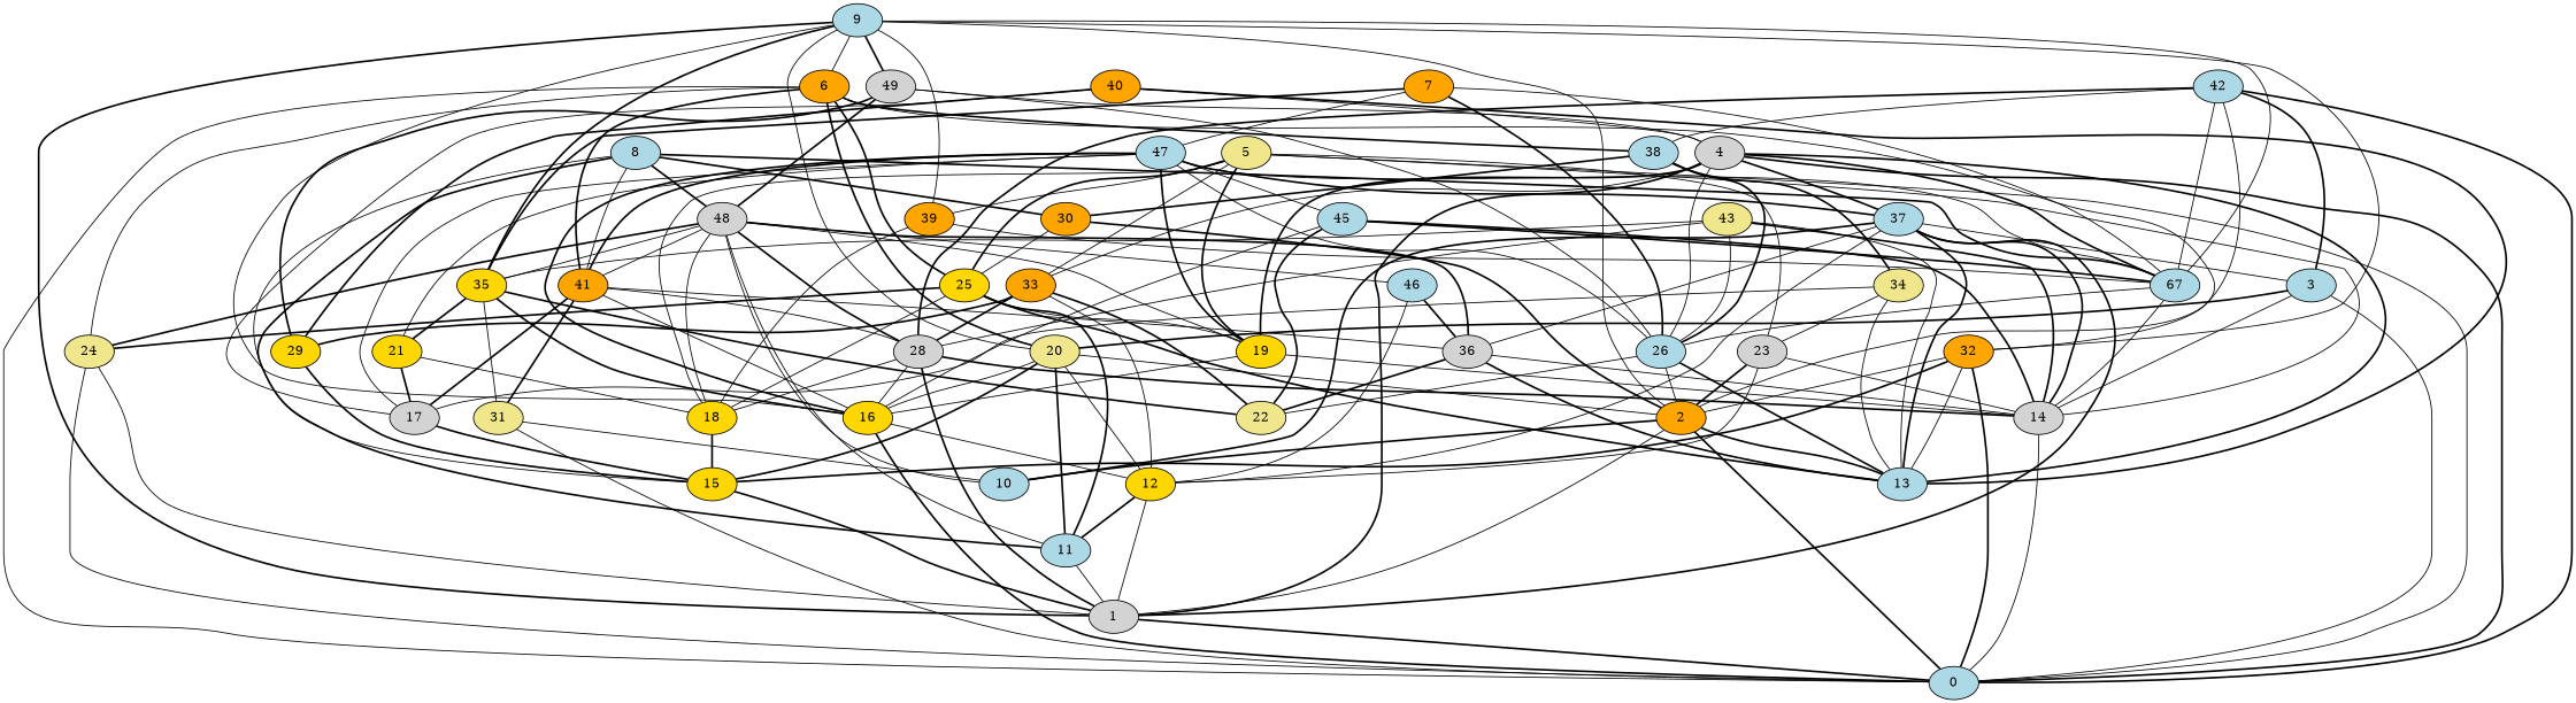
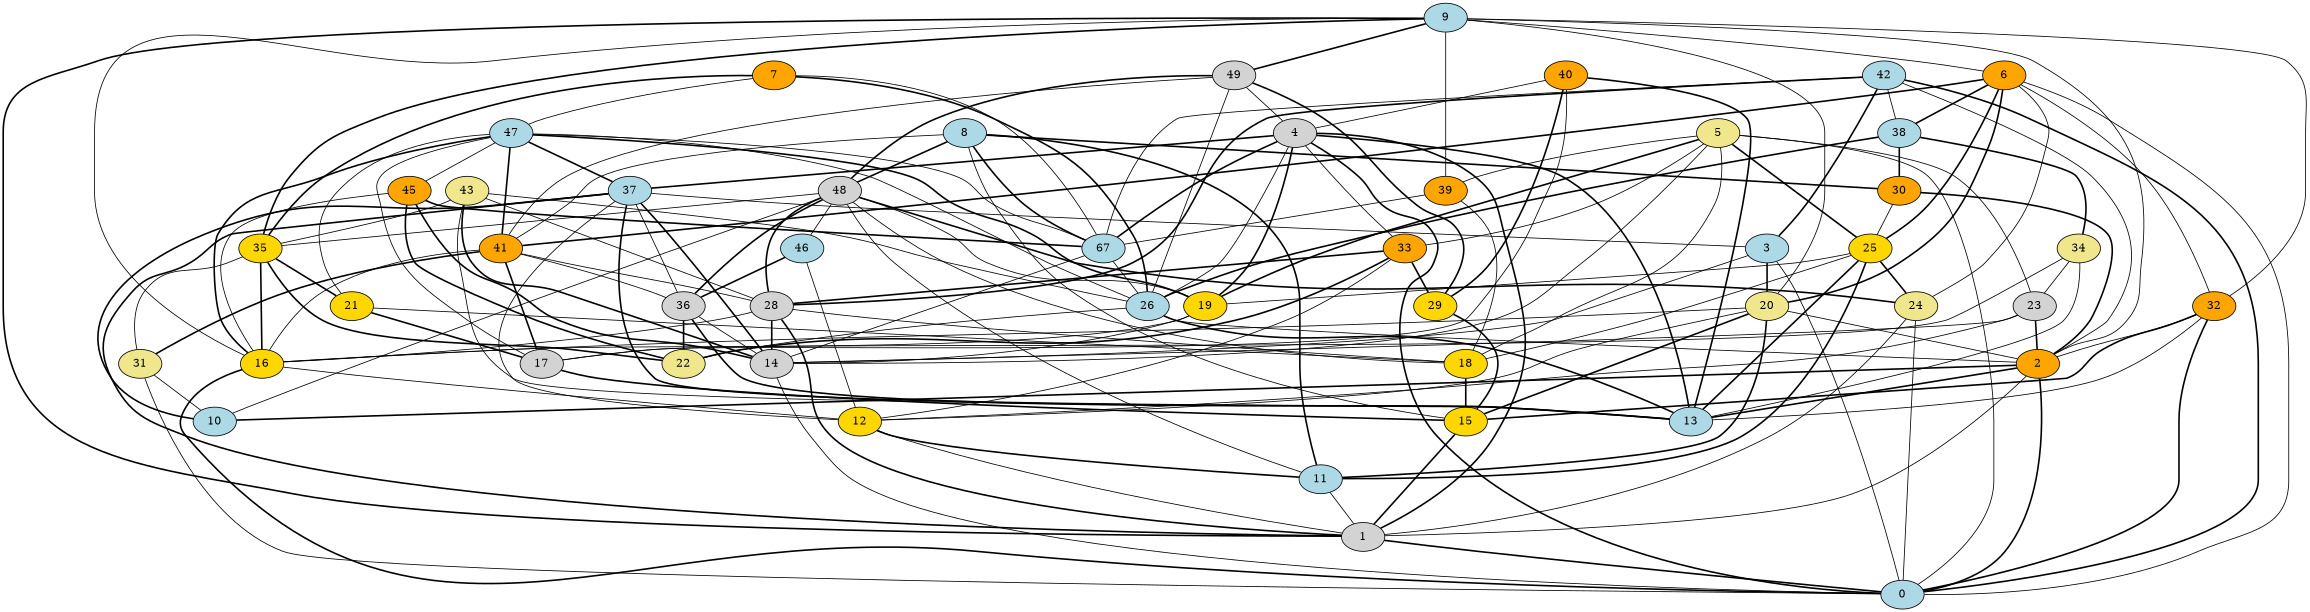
  digraph {
    node [fillcolor=lightblue style=filled]
    edge [color=black dir=none style=solid]
    7 [fillcolor=orange]
    n2 [label=67]
    26
    35 [fillcolor=gold]
    47
    14 [fillcolor=lightgrey]
    2 [fillcolor=orange]
    22 [fillcolor=khaki]
    13
    16 [fillcolor=gold]
    31 [fillcolor=khaki]
    21 [fillcolor=gold]
    38
    34 [fillcolor=khaki]
    30 [fillcolor=orange]
    17 [fillcolor=lightgrey]
    23 [fillcolor=lightgrey]
    25 [fillcolor=gold]
    11
    1 [fillcolor=lightgrey]
    0
    39 [fillcolor=orange]
    18 [fillcolor=gold]
    15 [fillcolor=gold]
    9
    49 [fillcolor=lightgrey]
    32 [fillcolor=orange]
    20 [fillcolor=khaki]
    6 [fillcolor=orange]
    29 [fillcolor=gold]
    48 [fillcolor=lightgrey]
    4 [fillcolor=lightgrey]
    40 [fillcolor=orange]
    12 [fillcolor=gold]
    10
    24 [fillcolor=khaki]
    46
    36 [fillcolor=lightgrey]
    33 [fillcolor=orange]
    28 [fillcolor=lightgrey]
    37
    19 [fillcolor=gold]
-   45
+   45 [fillcolor=orange]
    41 [fillcolor=orange]
    3
    5 [fillcolor=khaki]
    43 [fillcolor=khaki]
    8
    42
    subgraph sub_1 {
      7
      n2
      26
      35
      47
      14
      2
      22
      13
      16
      31
      21
      38
      34
      30
      17
      23
      25
      11
      1
      0
      39
      18
      15
      9
      49
      32
      20
      6
      29
      48
      4
      40
      12
      10
      24
      46
      36
      33
      28
      37
      19
      45
      41
      3
      5
      43
      8
      42
    }
    7 -> n2
    7 -> 26 [style=bold]
    7 -> 35 [style=bold]
    7 -> 47
    n2 -> 26
    n2 -> 14
    26 -> 2
    26 -> 22
    26 -> 13 [style=bold]
    35 -> 22 [style=bold]
    35 -> 16 [style=bold]
    35 -> 31
    35 -> 21 [style=bold]
    47 -> n2
    47 -> 26
    47 -> 16 [style=bold]
    47 -> 21
    47 -> 17
    47 -> 37 [style=bold]
    47 -> 19 [style=bold]
    47 -> 45
    47 -> 41 [style=bold]
    14 -> 0
    2 -> 13 [style=bold]
    2 -> 1
    2 -> 0 [style=bold]
    2 -> 10 [style=bold]
    16 -> 0 [style=bold]
    16 -> 12
    31 -> 0
    31 -> 10
    21 -> 17 [style=bold]
    21 -> 18
    38 -> 26 [style=bold]
    38 -> 34 [style=bold]
    38 -> 30 [style=bold]
    34 -> 13
    34 -> 17
    34 -> 23
    30 -> 2 [style=bold]
    30 -> 25
    17 -> 15 [style=bold]
    23 -> 14
    23 -> 2 [style=bold]
    23 -> 12
    25 -> 13 [style=bold]
    25 -> 11 [style=bold]
    25 -> 18
    25 -> 24 [style=bold]
    25 -> 19
    11 -> 1
    1 -> 0 [style=bold]
    39 -> n2
    39 -> 18
    18 -> 15 [style=bold]
    15 -> 1 [style=bold]
-   9 -> n2
    9 -> 35 [style=bold]
    9 -> 2
    9 -> 16
    9 -> 1 [style=bold]
    9 -> 39
    9 -> 49 [style=bold]
    9 -> 32
    9 -> 20
    9 -> 6
    49 -> 26
    49 -> 29 [style=bold]
    49 -> 48 [style=bold]
    49 -> 4
    32 -> 2
    32 -> 13
    32 -> 0 [style=bold]
    32 -> 15 [style=bold]
    20 -> 2
    20 -> 16
    20 -> 11 [style=bold]
    20 -> 15 [style=bold]
    20 -> 12
    6 -> 38 [style=bold]
    6 -> 25 [style=bold]
    6 -> 0
    6 -> 32
    6 -> 20 [style=bold]
    6 -> 24
    6 -> 41 [style=bold]
    29 -> 15 [style=bold]
    48 -> 35
    48 -> 11
    48 -> 18
    48 -> 10
    48 -> 24 [style=bold]
    48 -> 46
    48 -> 36 [style=bold]
    48 -> 28 [style=bold]
    48 -> 19
-   48 -> 41
+   49 -> 41
    4 -> n2 [style=bold]
    4 -> 26
    4 -> 13 [style=bold]
    4 -> 1 [style=bold]
    4 -> 0 [style=bold]
    4 -> 33
    4 -> 37 [style=bold]
    4 -> 19 [style=bold]
    40 -> 13 [style=bold]
    40 -> 17
    40 -> 29 [style=bold]
    40 -> 4
    12 -> 11 [style=bold]
    12 -> 1
    24 -> 1
    24 -> 0
    46 -> 12
    46 -> 36 [style=bold]
    36 -> 14
    36 -> 22 [style=bold]
    36 -> 13 [style=bold]
    33 -> 22 [style=bold]
    33 -> 29 [style=bold]
    33 -> 12
    33 -> 28 [style=bold]
    28 -> 14 [style=bold]
    28 -> 16
    28 -> 1 [style=bold]
    28 -> 18
    37 -> 14 [style=bold]
    37 -> 13 [style=bold]
    37 -> 1 [style=bold]
    37 -> 12
    37 -> 10 [style=bold]
    37 -> 36
    37 -> 3
    19 -> 14
    19 -> 16
    45 -> n2 [style=bold]
    45 -> 14 [style=bold]
    45 -> 22 [style=bold]
    45 -> 16
    41 -> 16
    41 -> 31 [style=bold]
    41 -> 17 [style=bold]
    41 -> 36
    41 -> 28
    3 -> 14
    3 -> 0
    3 -> 20 [style=bold]
    5 -> 14
    5 -> 23
    5 -> 25 [style=bold]
    5 -> 0
    5 -> 39
    5 -> 18
    5 -> 33
    5 -> 19 [style=bold]
    43 -> 26
    43 -> 35
    43 -> 14 [style=bold]
    43 -> 13
    43 -> 28
    8 -> n2 [style=bold]
    8 -> 30 [style=bold]
    8 -> 11 [style=bold]
    8 -> 15
    8 -> 48 [style=bold]
    8 -> 41
    42 -> n2
    42 -> 2
    42 -> 38
    42 -> 0 [style=bold]
    42 -> 28 [style=bold]
    42 -> 3 [style=bold]
  }
